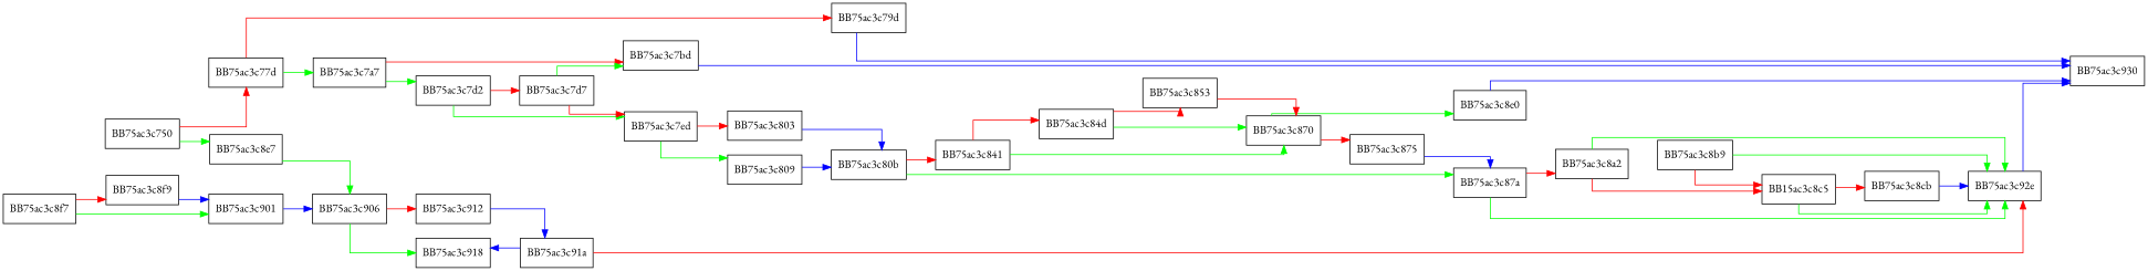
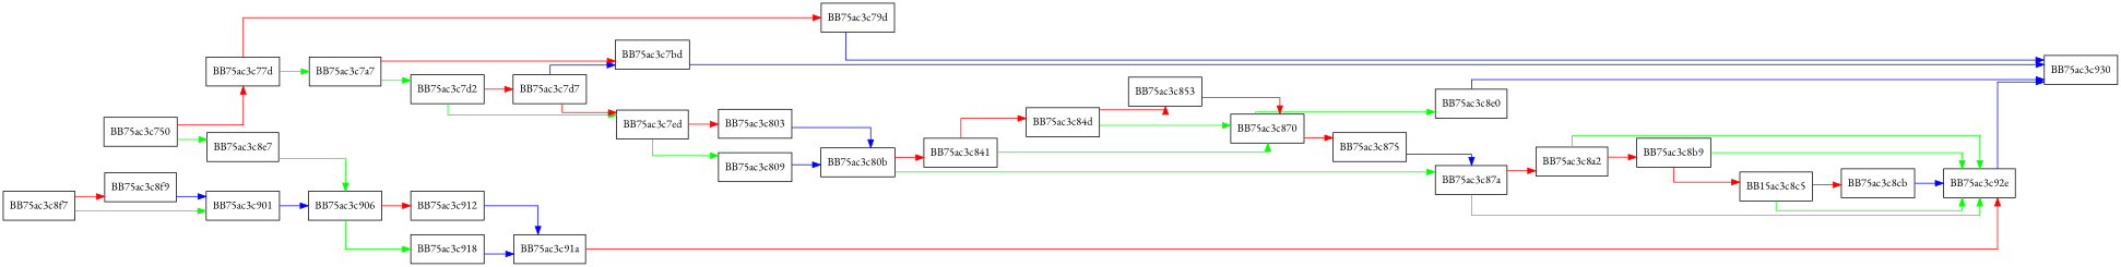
  digraph {
    fontname="EB Garamond"
    rankdir=LR
    splines=ortho
    node [fontname="EB Garamond" shape=box]
    edge [color=red fontname="EB Garamond"]
    BB75ac3c750
    BB75ac3c8e7
    BB75ac3c77d
    BB75ac3c906
    BB75ac3c7a7
    BB75ac3c79d
    BB75ac3c918
    BB75ac3c912
    BB75ac3c8f7
    BB75ac3c901
    BB75ac3c8f9
    BB75ac3c7d2
    BB75ac3c7bd
    BB75ac3c930
    BB75ac3c7ed
    BB75ac3c7d7
    BB75ac3c809
    BB75ac3c803
    BB75ac3c80b
    BB75ac3c87a
    BB75ac3c841
    BB75ac3c92e
    BB75ac3c8a2
    BB75ac3c870
    BB75ac3c84d
    BB75ac3c8b9
    BB75ac3c8e0
    BB75ac3c875
    BB75ac3c853
    n30 [label=BB15ac3c8c5]
    BB75ac3c8cb
    BB75ac3c91a
    BB75ac3c750 -> BB75ac3c8e7 [color=green]
    BB75ac3c750 -> BB75ac3c77d
    BB75ac3c8e7 -> BB75ac3c906 [color=green]
    BB75ac3c77d -> BB75ac3c7a7 [color=green]
    BB75ac3c77d -> BB75ac3c79d
    BB75ac3c906 -> BB75ac3c918 [color=green]
    BB75ac3c906 -> BB75ac3c912
    BB75ac3c7a7 -> BB75ac3c7d2 [color=green]
    BB75ac3c7a7 -> BB75ac3c7bd
    BB75ac3c79d -> BB75ac3c930 [color=blue]
-   BB75ac3c91a -> BB75ac3c918 [color=blue]
+   BB75ac3c918 -> BB75ac3c91a [color=blue]
    BB75ac3c912 -> BB75ac3c91a [color=blue]
    BB75ac3c8f7 -> BB75ac3c901 [color=green]
    BB75ac3c8f7 -> BB75ac3c8f9
    BB75ac3c901 -> BB75ac3c906 [color=blue]
    BB75ac3c8f9 -> BB75ac3c901 [color=blue]
    BB75ac3c7d2 -> BB75ac3c7ed [color=green]
    BB75ac3c7d2 -> BB75ac3c7d7
    BB75ac3c7bd -> BB75ac3c930 [color=blue]
    BB75ac3c7ed -> BB75ac3c809 [color=green]
    BB75ac3c7ed -> BB75ac3c803
-   BB75ac3c7d7 -> BB75ac3c7bd [color=green]
+   BB75ac3c7d7 -> BB75ac3c7bd [color=blue]
    BB75ac3c7d7 -> BB75ac3c7ed
    BB75ac3c809 -> BB75ac3c80b [color=blue]
    BB75ac3c803 -> BB75ac3c80b [color=blue]
    BB75ac3c80b -> BB75ac3c87a [color=green]
    BB75ac3c80b -> BB75ac3c841
    BB75ac3c87a -> BB75ac3c92e [color=green]
    BB75ac3c87a -> BB75ac3c8a2
    BB75ac3c841 -> BB75ac3c870 [color=green]
    BB75ac3c841 -> BB75ac3c84d
    BB75ac3c92e -> BB75ac3c930 [color=blue]
    BB75ac3c8a2 -> BB75ac3c92e [color=green]
-   BB75ac3c8a2 -> n30
+   BB75ac3c8a2 -> BB75ac3c8b9
    BB75ac3c870 -> BB75ac3c8e0 [color=green]
    BB75ac3c870 -> BB75ac3c875
    BB75ac3c84d -> BB75ac3c870 [color=green]
    BB75ac3c84d -> BB75ac3c853
    BB75ac3c8b9 -> BB75ac3c92e [color=green]
    BB75ac3c8b9 -> n30
    BB75ac3c8e0 -> BB75ac3c930 [color=blue]
    BB75ac3c875 -> BB75ac3c87a [color=blue]
    BB75ac3c853 -> BB75ac3c870
    n30 -> BB75ac3c92e [color=green]
    n30 -> BB75ac3c8cb
    BB75ac3c8cb -> BB75ac3c92e [color=blue]
    BB75ac3c91a -> BB75ac3c92e
  }
